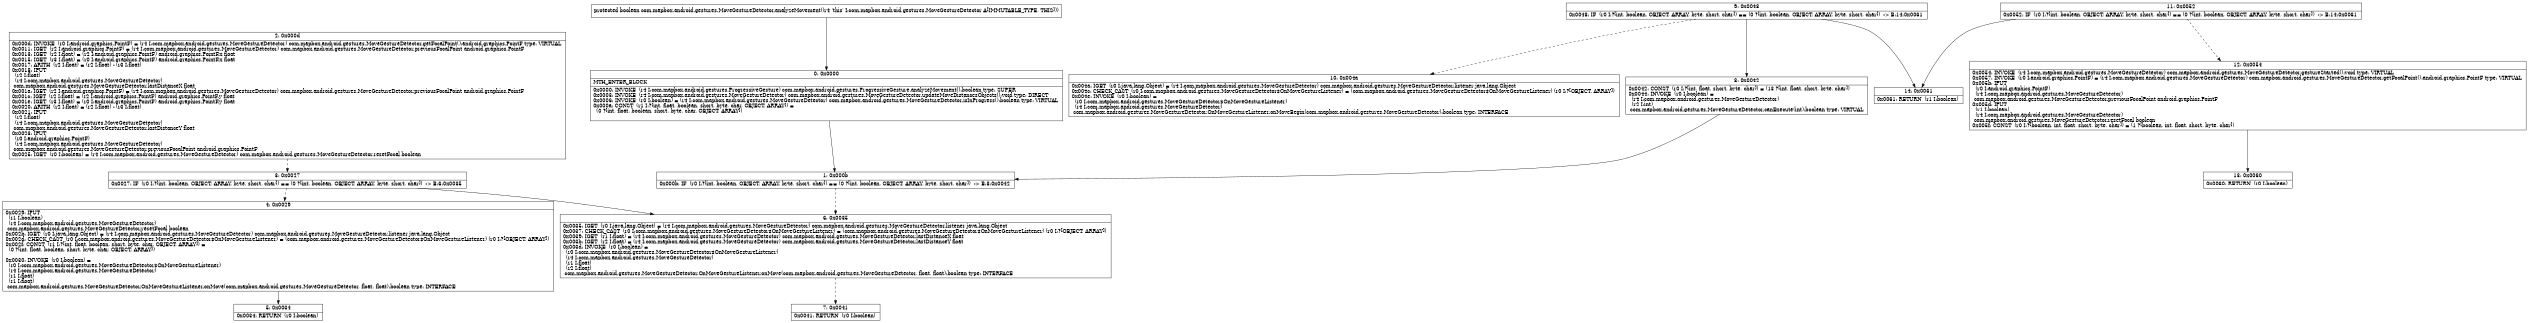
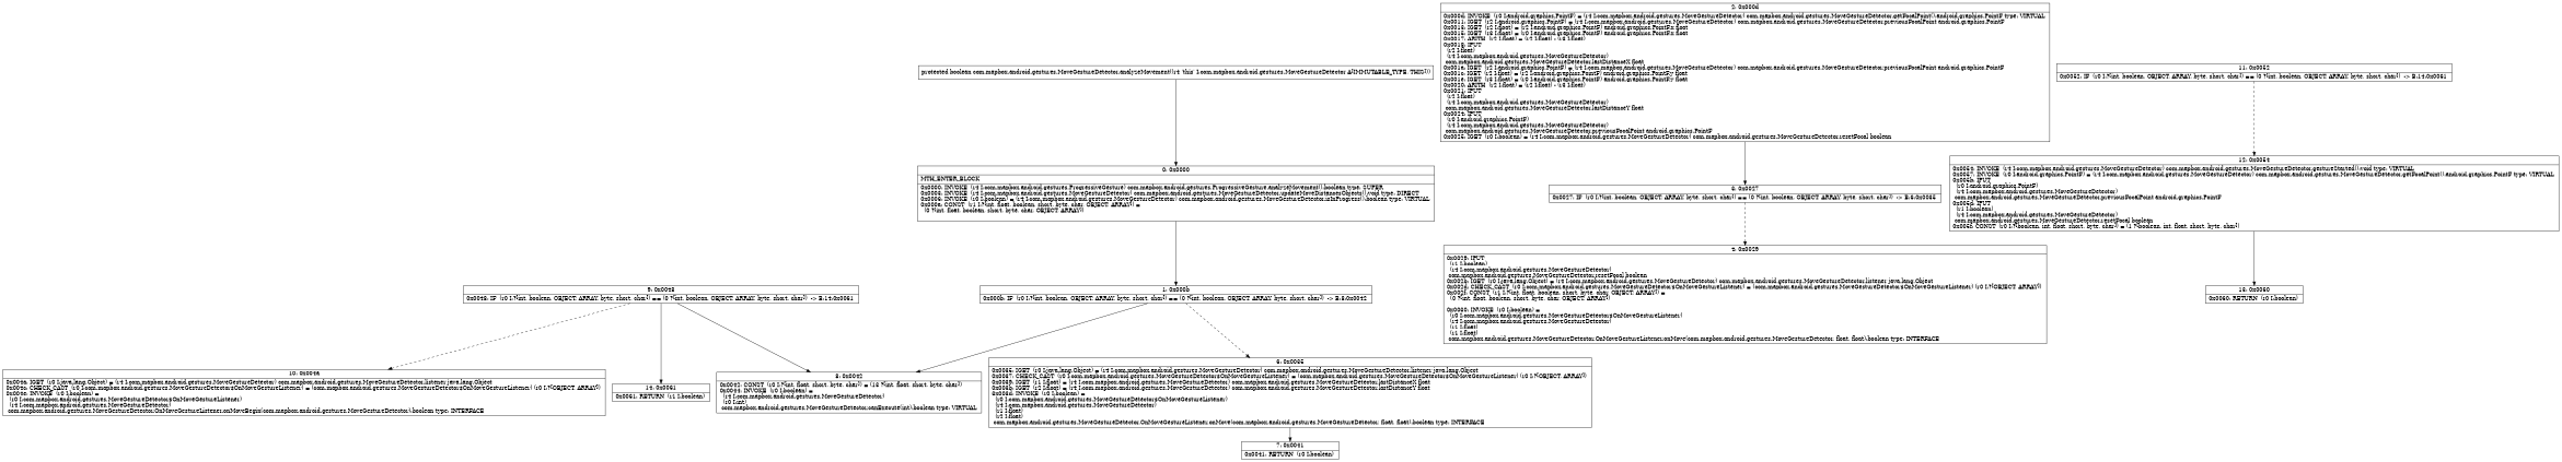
  digraph {
    node [shape=record]
    n1 [label="{0\:\ 0x0000|MTH_ENTER_BLOCK\l|0x0000: INVOKE  (r4 I:com.mapbox.android.gestures.ProgressiveGesture) com.mapbox.android.gestures.ProgressiveGesture.analyzeMovement():boolean type: SUPER \l0x0003: INVOKE  (r4 I:com.mapbox.android.gestures.MoveGestureDetector) com.mapbox.android.gestures.MoveGestureDetector.updateMoveDistancesObjects():void type: DIRECT \l0x0006: INVOKE  (r0 I:boolean) = (r4 I:com.mapbox.android.gestures.MoveGestureDetector) com.mapbox.android.gestures.MoveGestureDetector.isInProgress():boolean type: VIRTUAL \l0x000a: CONST  (r1 I:?[int, float, boolean, short, byte, char, OBJECT, ARRAY]) = \l  (0 ?[int, float, boolean, short, byte, char, OBJECT, ARRAY])\l \l}"]
    n2 [label="{1\:\ 0x000b|0x000b: IF  (r0 I:?[int, boolean, OBJECT, ARRAY, byte, short, char]) == (0 ?[int, boolean, OBJECT, ARRAY, byte, short, char])  \-\> B:8:0x0042 \l}"]
-   n3 [label="{8\:\ 0x0042|0x0042: CONST  (r0 I:?[int, float, short, byte, char]) = (13 ?[int, float, short, byte, char]) \l0x0044: INVOKE  (r0 I:boolean) = \l  (r4 I:com.mapbox.android.gestures.MoveGestureDetector)\l  (r2 I:int)\l com.mapbox.android.gestures.MoveGestureDetector.canExecute(int):boolean type: VIRTUAL \l}"]
-   n4 [label="{6\:\ 0x0035|0x0035: IGET  (r0 I:java.lang.Object) = (r4 I:com.mapbox.android.gestures.MoveGestureDetector) com.mapbox.android.gestures.MoveGestureDetector.listener java.lang.Object \l0x0037: CHECK_CAST  (r0 I:com.mapbox.android.gestures.MoveGestureDetector$OnMoveGestureListener) = (com.mapbox.android.gestures.MoveGestureDetector$OnMoveGestureListener) (r0 I:?[OBJECT, ARRAY]) \l0x0039: IGET  (r1 I:float) = (r4 I:com.mapbox.android.gestures.MoveGestureDetector) com.mapbox.android.gestures.MoveGestureDetector.lastDistanceX float \l0x003b: IGET  (r2 I:float) = (r4 I:com.mapbox.android.gestures.MoveGestureDetector) com.mapbox.android.gestures.MoveGestureDetector.lastDistanceY float \l0x003d: INVOKE  (r0 I:boolean) = \l  (r0 I:com.mapbox.android.gestures.MoveGestureDetector$OnMoveGestureListener)\l  (r4 I:com.mapbox.android.gestures.MoveGestureDetector)\l  (r1 I:float)\l  (r2 I:float)\l com.mapbox.android.gestures.MoveGestureDetector.OnMoveGestureListener.onMove(com.mapbox.android.gestures.MoveGestureDetector, float, float):boolean type: INTERFACE \l}"]
-   n5 [label="{2\:\ 0x000d|0x000d: INVOKE  (r0 I:android.graphics.PointF) = (r4 I:com.mapbox.android.gestures.MoveGestureDetector) com.mapbox.android.gestures.MoveGestureDetector.getFocalPoint():android.graphics.PointF type: VIRTUAL \l0x0011: IGET  (r2 I:android.graphics.PointF) = (r4 I:com.mapbox.android.gestures.MoveGestureDetector) com.mapbox.android.gestures.MoveGestureDetector.previousFocalPoint android.graphics.PointF \l0x0013: IGET  (r2 I:float) = (r2 I:android.graphics.PointF) android.graphics.PointF.x float \l0x0015: IGET  (r3 I:float) = (r0 I:android.graphics.PointF) android.graphics.PointF.x float \l0x0017: ARITH  (r2 I:float) = (r2 I:float) \- (r3 I:float) \l0x0018: IPUT  \l  (r2 I:float)\l  (r4 I:com.mapbox.android.gestures.MoveGestureDetector)\l com.mapbox.android.gestures.MoveGestureDetector.lastDistanceX float \l0x001a: IGET  (r2 I:android.graphics.PointF) = (r4 I:com.mapbox.android.gestures.MoveGestureDetector) com.mapbox.android.gestures.MoveGestureDetector.previousFocalPoint android.graphics.PointF \l0x001c: IGET  (r2 I:float) = (r2 I:android.graphics.PointF) android.graphics.PointF.y float \l0x001e: IGET  (r3 I:float) = (r0 I:android.graphics.PointF) android.graphics.PointF.y float \l0x0020: ARITH  (r2 I:float) = (r2 I:float) \- (r3 I:float) \l0x0021: IPUT  \l  (r2 I:float)\l  (r4 I:com.mapbox.android.gestures.MoveGestureDetector)\l com.mapbox.android.gestures.MoveGestureDetector.lastDistanceY float \l0x0023: IPUT  \l  (r0 I:android.graphics.PointF)\l  (r4 I:com.mapbox.android.gestures.MoveGestureDetector)\l com.mapbox.android.gestures.MoveGestureDetector.previousFocalPoint android.graphics.PointF \l0x0025: IGET  (r0 I:boolean) = (r4 I:com.mapbox.android.gestures.MoveGestureDetector) com.mapbox.android.gestures.MoveGestureDetector.resetFocal boolean \l}"]
+   n3 [label="{8\:\ 0x0042|0x0042: CONST  (r0 I:?[int, float, short, byte, char]) = (13 ?[int, float, short, byte, char]) \l0x0044: INVOKE  (r0 I:boolean) = \l  (r4 I:com.mapbox.android.gestures.MoveGestureDetector)\l  (r0 I:int)\l com.mapbox.android.gestures.MoveGestureDetector.canExecute(int):boolean type: VIRTUAL \l}"]
+   n4 [label="{6\:\ 0x0035|0x0035: IGET  (r0 I:java.lang.Object) = (r4 I:com.mapbox.android.gestures.MoveGestureDetector) com.mapbox.android.gestures.MoveGestureDetector.listener java.lang.Object \l0x0037: CHECK_CAST  (r0 I:com.mapbox.android.gestures.MoveGestureDetector$OnMoveGestureListener) = (com.mapbox.android.gestures.MoveGestureDetector$OnMoveGestureListener) (r0 I:?[OBJECT, ARRAY]) \l0x0039: IGET  (r1 I:float) = (r4 I:com.mapbox.android.gestures.MoveGestureDetector) com.mapbox.android.gestures.MoveGestureDetector.lastDistanceX float \l0x003b: IGET  (r2 I:float) = (r4 I:com.mapbox.android.gestures.MoveGestureDetector) com.mapbox.android.gestures.MoveGestureDetector.lastDistanceY float \l3x003d: INVOKE  (r0 I:boolean) = \l  (r0 I:com.mapbox.android.gestures.MoveGestureDetector$OnMoveGestureListener)\l  (r4 I:com.mapbox.android.gestures.MoveGestureDetector)\l  (r1 I:float)\l  (r2 I:float)\l com.mapbox.android.gestures.MoveGestureDetector.OnMoveGestureListener.onMove(com.mapbox.android.gestures.MoveGestureDetector, float, float):boolean type: INTERFACE \l}"]
+   n5 [label="{2\:\ 0x000d|0x000d: INVOKE  (r0 I:android.graphics.PointF) = (r4 I:com.mapbox.android.gestures.MoveGestureDetector) com.mapbox.android.gestures.MoveGestureDetector.getFocalPoint():android.graphics.PointF type: VIRTUAL \l0x0011: IGET  (r2 I:android.graphics.PointF) = (r4 I:com.mapbox.android.gestures.MoveGestureDetector) com.mapbox.android.gestures.MoveGestureDetector.previousFocalPoint android.graphics.PointF \l0x0013: IGET  (r2 I:float) = (r2 I:android.graphics.PointF) android.graphics.PointF.x float \l0x0015: IGET  (r3 I:float) = (r0 I:android.graphics.PointF) android.graphics.PointF.x float \l0x0017: ARITH  (r2 I:float) = (r2 I:float) \- (r3 I:float) \l0x0018: IPUT  \l  (r2 I:float)\l  (r4 I:com.mapbox.android.gestures.MoveGestureDetector)\l com.mapbox.android.gestures.MoveGestureDetector.lastDistanceX float \l0x001a: IGET  (r2 I:android.graphics.PointF) = (r4 I:com.mapbox.android.gestures.MoveGestureDetector) com.mapbox.android.gestures.MoveGestureDetector.previousFocalPoint android.graphics.PointF \l0x001c: IGET  (r2 I:float) = (r2 I:android.graphics.PointF) android.graphics.PointF.y float \l0x001e: IGET  (r3 I:float) = (r0 I:android.graphics.PointF) android.graphics.PointF.y float \l0x0020: ARITH  (r2 I:float) = (r2 I:float) \- (r3 I:float) \l0x0021: IPUT  \l  (r2 I:float)\l  (r4 I:com.mapbox.android.gestures.MoveGestureDetector)\l com.mapbox.android.gestures.MoveGestureDetector.lastDistanceY float \l0x0024: IPUT  \l  (r0 I:android.graphics.PointF)\l  (r4 I:com.mapbox.android.gestures.MoveGestureDetector)\l com.mapbox.android.gestures.MoveGestureDetector.previousFocalPoint android.graphics.PointF \l0x0025: IGET  (r0 I:boolean) = (r4 I:com.mapbox.android.gestures.MoveGestureDetector) com.mapbox.android.gestures.MoveGestureDetector.resetFocal boolean \l}"]
    n6 [label="{3\:\ 0x0027|0x0027: IF  (r0 I:?[int, boolean, OBJECT, ARRAY, byte, short, char]) == (0 ?[int, boolean, OBJECT, ARRAY, byte, short, char])  \-\> B:6:0x0035 \l}"]
    n7 [label="{4\:\ 0x0029|0x0029: IPUT  \l  (r1 I:boolean)\l  (r4 I:com.mapbox.android.gestures.MoveGestureDetector)\l com.mapbox.android.gestures.MoveGestureDetector.resetFocal boolean \l0x002b: IGET  (r0 I:java.lang.Object) = (r4 I:com.mapbox.android.gestures.MoveGestureDetector) com.mapbox.android.gestures.MoveGestureDetector.listener java.lang.Object \l0x002d: CHECK_CAST  (r0 I:com.mapbox.android.gestures.MoveGestureDetector$OnMoveGestureListener) = (com.mapbox.android.gestures.MoveGestureDetector$OnMoveGestureListener) (r0 I:?[OBJECT, ARRAY]) \l0x002f: CONST  (r1 I:?[int, float, boolean, short, byte, char, OBJECT, ARRAY]) = \l  (0 ?[int, float, boolean, short, byte, char, OBJECT, ARRAY])\l \l0x0030: INVOKE  (r0 I:boolean) = \l  (r0 I:com.mapbox.android.gestures.MoveGestureDetector$OnMoveGestureListener)\l  (r4 I:com.mapbox.android.gestures.MoveGestureDetector)\l  (r1 I:float)\l  (r1 I:float)\l com.mapbox.android.gestures.MoveGestureDetector.OnMoveGestureListener.onMove(com.mapbox.android.gestures.MoveGestureDetector, float, float):boolean type: INTERFACE \l}"]
-   n8 [label="{5\:\ 0x0034|0x0034: RETURN  (r0 I:boolean) \l}"]
    n9 [label="{7\:\ 0x0041|0x0041: RETURN  (r0 I:boolean) \l}"]
    n10 [label="{9\:\ 0x0048|0x0048: IF  (r0 I:?[int, boolean, OBJECT, ARRAY, byte, short, char]) == (0 ?[int, boolean, OBJECT, ARRAY, byte, short, char])  \-\> B:14:0x0061 \l}"]
    n11 [label="{10\:\ 0x004a|0x004a: IGET  (r0 I:java.lang.Object) = (r4 I:com.mapbox.android.gestures.MoveGestureDetector) com.mapbox.android.gestures.MoveGestureDetector.listener java.lang.Object \l0x004c: CHECK_CAST  (r0 I:com.mapbox.android.gestures.MoveGestureDetector$OnMoveGestureListener) = (com.mapbox.android.gestures.MoveGestureDetector$OnMoveGestureListener) (r0 I:?[OBJECT, ARRAY]) \l0x004e: INVOKE  (r0 I:boolean) = \l  (r0 I:com.mapbox.android.gestures.MoveGestureDetector$OnMoveGestureListener)\l  (r4 I:com.mapbox.android.gestures.MoveGestureDetector)\l com.mapbox.android.gestures.MoveGestureDetector.OnMoveGestureListener.onMoveBegin(com.mapbox.android.gestures.MoveGestureDetector):boolean type: INTERFACE \l}"]
    n12 [label="{14\:\ 0x0061|0x0061: RETURN  (r1 I:boolean) \l}"]
    n13 [label="{11\:\ 0x0052|0x0052: IF  (r0 I:?[int, boolean, OBJECT, ARRAY, byte, short, char]) == (0 ?[int, boolean, OBJECT, ARRAY, byte, short, char])  \-\> B:14:0x0061 \l}"]
    n14 [label="{12\:\ 0x0054|0x0054: INVOKE  (r4 I:com.mapbox.android.gestures.MoveGestureDetector) com.mapbox.android.gestures.MoveGestureDetector.gestureStarted():void type: VIRTUAL \l0x0057: INVOKE  (r0 I:android.graphics.PointF) = (r4 I:com.mapbox.android.gestures.MoveGestureDetector) com.mapbox.android.gestures.MoveGestureDetector.getFocalPoint():android.graphics.PointF type: VIRTUAL \l0x005b: IPUT  \l  (r0 I:android.graphics.PointF)\l  (r4 I:com.mapbox.android.gestures.MoveGestureDetector)\l com.mapbox.android.gestures.MoveGestureDetector.previousFocalPoint android.graphics.PointF \l0x005d: IPUT  \l  (r1 I:boolean)\l  (r4 I:com.mapbox.android.gestures.MoveGestureDetector)\l com.mapbox.android.gestures.MoveGestureDetector.resetFocal boolean \l0x005f: CONST  (r0 I:?[boolean, int, float, short, byte, char]) = (1 ?[boolean, int, float, short, byte, char]) \l}"]
    n15 [label="{13\:\ 0x0060|0x0060: RETURN  (r0 I:boolean) \l}"]
    n16 [label="{protected boolean com.mapbox.android.gestures.MoveGestureDetector.analyzeMovement((r4 'this' I:com.mapbox.android.gestures.MoveGestureDetector A[IMMUTABLE_TYPE, THIS])) }"]
    n1 -> n2
-   n3 -> n2
+   n2 -> n3
    n2 -> n4 [style=dashed]
-   n4 -> n9 [style=dashed]
-   n5 -> n6 [style=dashed]
-   n6 -> n4
+   n4 -> n9
+   n5 -> n6
    n6 -> n7 [style=dashed]
-   n7 -> n8
    n10 -> n3
    n10 -> n11 [style=dashed]
    n10 -> n12
-   n13 -> n12
    n13 -> n14 [style=dashed]
    n14 -> n15
    n16 -> n1
  }
